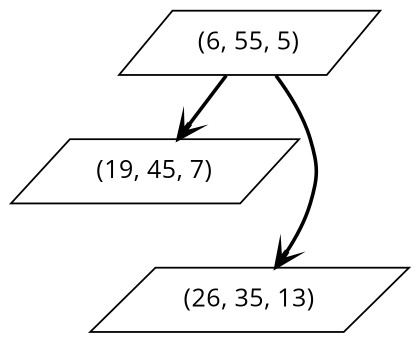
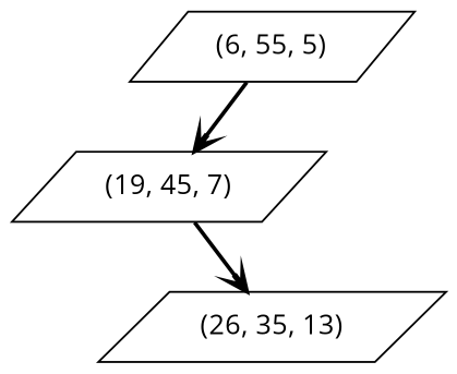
  digraph {
    fontname="Open Sans"
    node [fontname="Open Sans" shape=parallelogram]
    edge [arrowhead=vee fontname="Open Sans" style=bold]
    n1 [label="(19, 45, 7)"]
    "(6, 55, 5)"
    "(26, 35, 13)"
-   "(6, 55, 5)" -> "(26, 35, 13)"
+   n1 -> "(26, 35, 13)"
    "(6, 55, 5)" -> n1
  }
